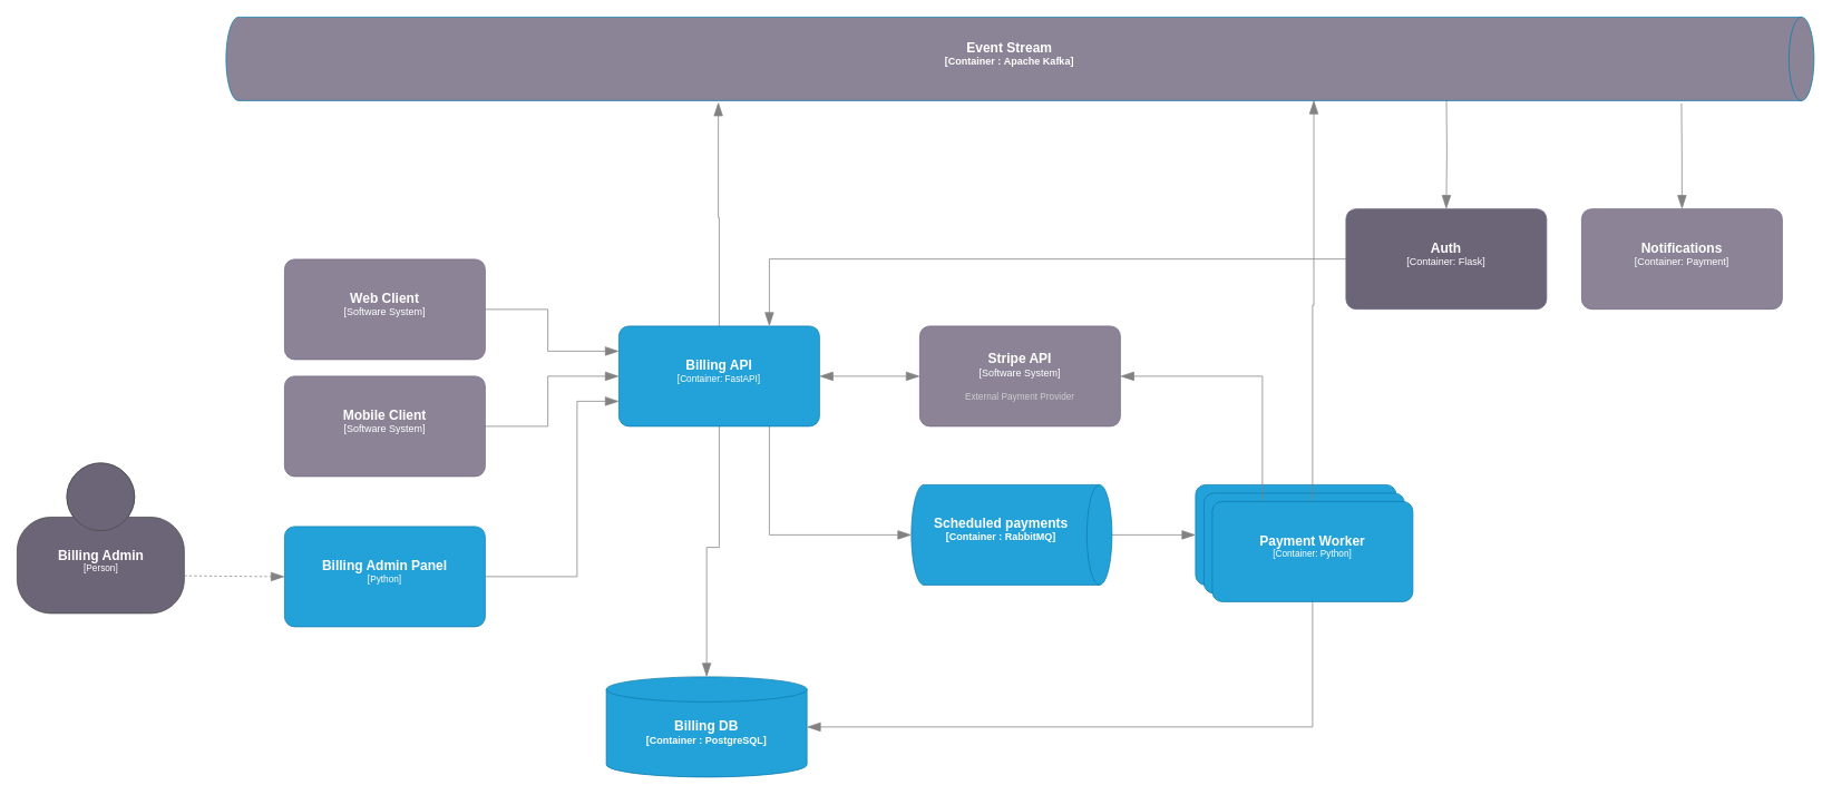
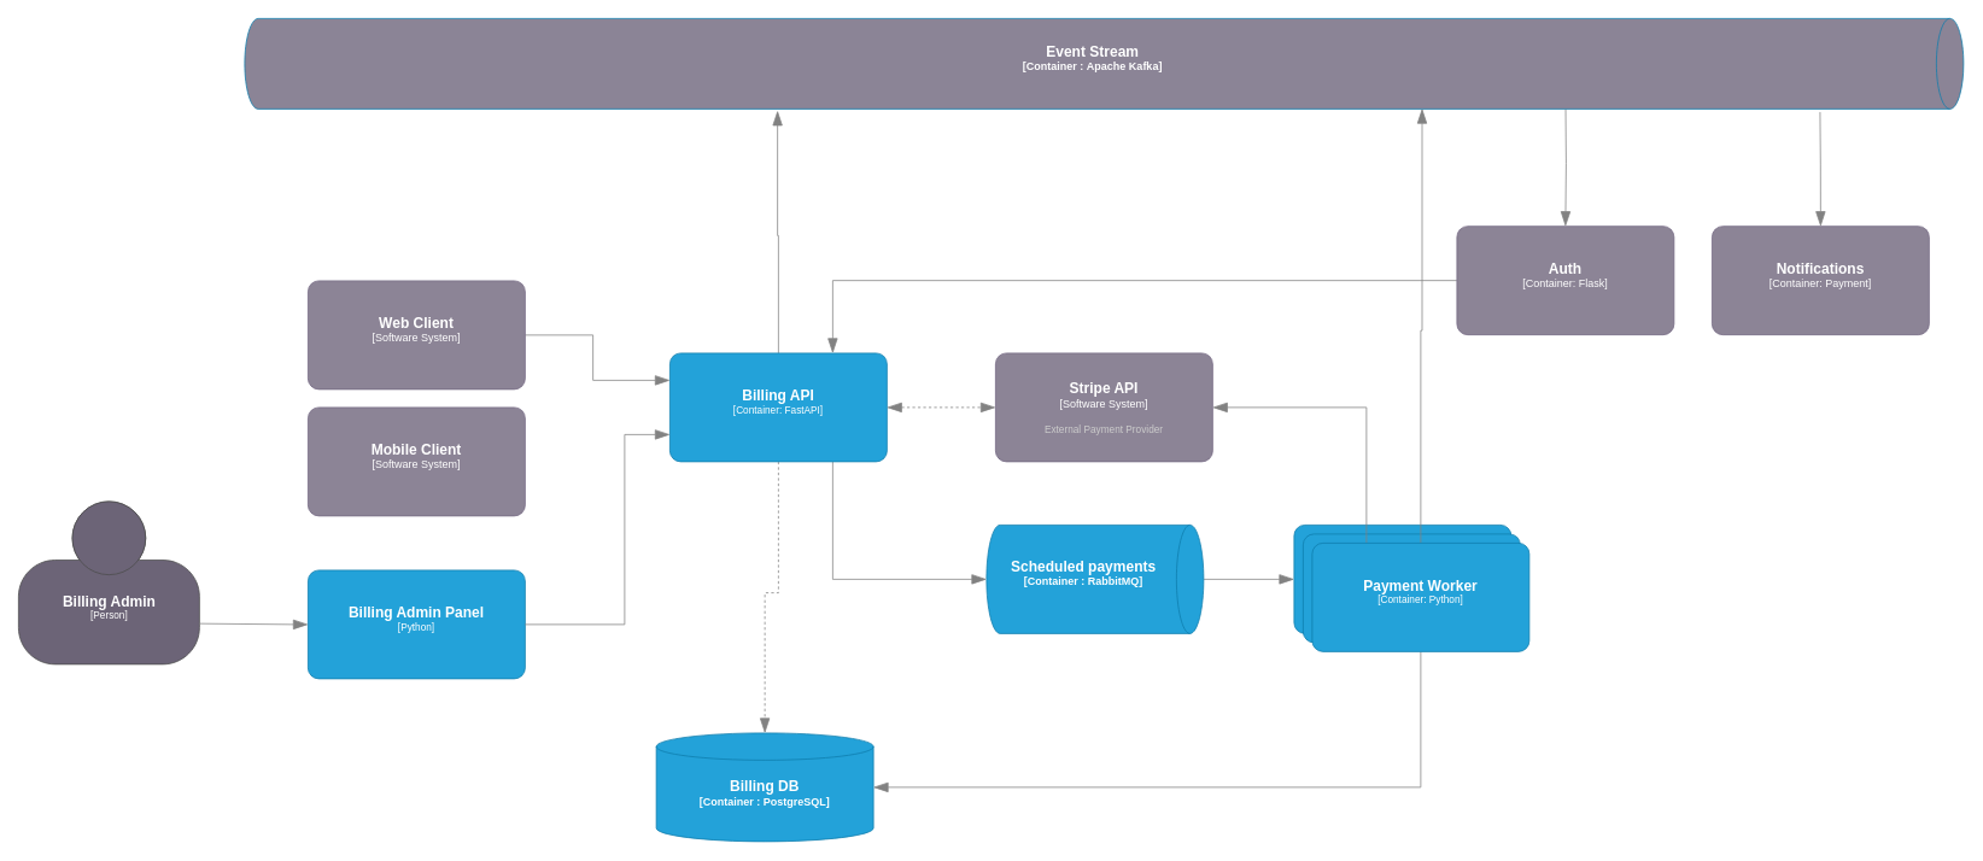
  <mxCell id="0" />
  <mxCell id="1" parent="0" />
  <mxCell id="2" style="edgeStyle=orthogonalEdgeStyle;rounded=0;orthogonalLoop=1;jettySize=auto;html=1;exitX=1.003;exitY=0.312;exitDx=0;exitDy=0;exitPerimeter=0;entryX=0.5;entryY=0;entryDx=0;entryDy=0;entryPerimeter=0;startArrow=none;startFill=0;endSize=14;endArrow=blockThin;fontSize=10;strokeColor=#828282;fontColor=#404040;strokeWidth=1;endFill=1;startSize=14;" parent="1" target="6" edge="1"><mxGeometry relative="1" as="geometry"><mxPoint x="1730.2" y="120" as="sourcePoint" /></mxGeometry></mxCell>
  <mxCell id="3" style="edgeStyle=orthogonalEdgeStyle;rounded=0;orthogonalLoop=1;jettySize=auto;html=1;exitX=1.037;exitY=0.164;exitDx=0;exitDy=0;exitPerimeter=0;entryX=0.5;entryY=0;entryDx=0;entryDy=0;entryPerimeter=0;startArrow=none;startFill=0;endSize=14;endArrow=blockThin;fontSize=10;strokeColor=#828282;fontColor=#404040;strokeWidth=1;endFill=1;startSize=14;" parent="1" target="23" edge="1"><mxGeometry relative="1" as="geometry"><mxPoint x="2011.4" y="123.4" as="sourcePoint" /></mxGeometry></mxCell>
  <mxCell id="4" value="&lt;font style=&quot;font-size: 16px&quot;&gt;&lt;b&gt;Event Stream&lt;/font&gt;&lt;div&gt;[Container :&amp;nbsp;Apache Kafka]&lt;/div&gt;&lt;br&gt;&lt;div&gt;&lt;font style=&quot;font-size: 11px&quot;&gt;&lt;font color=&quot;#E6E6E6&quot;&gt;&lt;/font&gt;&lt;/div&gt;" style="shape=cylinder3;size=15;direction=south;whiteSpace=wrap;html=1;boundedLbl=1;rounded=0;labelBackgroundColor=none;fillColor=#8B8496;fontSize=12;fontColor=#ffffff;align=center;strokeColor=#0E7DAD;metaEdit=1;points=[[0.5,0,0],[1,0.25,0],[1,0.5,0],[1,0.75,0],[0.5,1,0],[0,0.75,0],[0,0.5,0],[0,0.25,0]];resizable=1;shadow=0;" parent="1" vertex="1"><mxGeometry x="270" y="20" width="1900" height="100" as="geometry" /></mxCell>
  <mxCell id="5" style="edgeStyle=orthogonalEdgeStyle;rounded=0;orthogonalLoop=1;jettySize=auto;html=1;exitX=0;exitY=0.5;exitDx=0;exitDy=0;exitPerimeter=0;entryX=0.75;entryY=0;entryDx=0;entryDy=0;entryPerimeter=0;startArrow=none;startFill=0;endSize=14;endArrow=blockThin;fontSize=10;strokeColor=#828282;fontColor=#404040;strokeWidth=1;endFill=1;startSize=14;" parent="1" source="6" target="12" edge="1"><mxGeometry relative="1" as="geometry" /></mxCell>
- <mxCell id="6" value="&lt;font style=&quot;font-size: 16px&quot;&gt;&lt;b&gt;Auth&lt;/b&gt;&lt;/font&gt;&lt;div&gt;[Container: Flask]&lt;/div&gt;&lt;br&gt;&lt;div&gt;&lt;font style=&quot;font-size: 11px&quot;&gt;&lt;font color=&quot;#E6E6E6&quot;&gt;&lt;/font&gt;&lt;/div&gt;" style="rounded=1;whiteSpace=wrap;html=1;fontSize=12;labelBackgroundColor=none;fillColor=#6c6477;fontColor=#ffffff;align=center;arcSize=10;strokeColor=#736782;metaEdit=1;resizable=0;points=[[0.25,0,0],[0.5,0,0],[0.75,0,0],[1,0.25,0],[1,0.5,0],[1,0.75,0],[0.75,1,0],[0.5,1,0],[0.25,1,0],[0,0.75,0],[0,0.5,0],[0,0.25,0]];shadow=0;" parent="1" vertex="1"><mxGeometry x="1610" y="249.7" width="240" height="120" as="geometry" /></mxCell>
+ <mxCell id="6" value="&lt;font style=&quot;font-size: 16px&quot;&gt;&lt;b&gt;Auth&lt;/b&gt;&lt;/font&gt;&lt;div&gt;[Container: Flask]&lt;/div&gt;&lt;br&gt;&lt;div&gt;&lt;font style=&quot;font-size: 11px&quot;&gt;&lt;font color=&quot;#E6E6E6&quot;&gt;&lt;/font&gt;&lt;/div&gt;" style="rounded=1;whiteSpace=wrap;html=1;fontSize=12;labelBackgroundColor=none;fillColor=#8C8496;fontColor=#ffffff;align=center;arcSize=10;strokeColor=#736782;metaEdit=1;resizable=0;points=[[0.25,0,0],[0.5,0,0],[0.75,0,0],[1,0.25,0],[1,0.5,0],[1,0.75,0],[0.75,1,0],[0.5,1,0],[0.25,1,0],[0,0.75,0],[0,0.5,0],[0,0.25,0]];shadow=0;" parent="1" vertex="1"><mxGeometry x="1610" y="249.7" width="240" height="120" as="geometry" /></mxCell>
  <mxCell id="7" value="&lt;font style=&quot;font-size: 16px&quot;&gt;&lt;b&gt;Billing Admin Panel&lt;/b&gt;&lt;/font&gt;&lt;div&gt;[Python]&lt;/div&gt;&lt;br&gt;&lt;div&gt;&lt;font style=&quot;font-size: 11px&quot;&gt;&lt;font color=&quot;#cccccc&quot;&gt;&lt;/font&gt;&lt;/div&gt;" style="rounded=1;whiteSpace=wrap;html=1;labelBackgroundColor=none;fillColor=#23A2D9;fontColor=#ffffff;align=center;arcSize=10;strokeColor=#0E7DAD;metaEdit=1;resizable=0;points=[[0.25,0,0],[0.5,0,0],[0.75,0,0],[1,0.25,0],[1,0.5,0],[1,0.75,0],[0.75,1,0],[0.5,1,0],[0.25,1,0],[0,0.75,0],[0,0.5,0],[0,0.25,0]];shadow=0;fontSize=11;" parent="1" vertex="1"><mxGeometry x="340" y="630" width="240" height="120" as="geometry" /></mxCell>
  <mxCell id="8" style="edgeStyle=orthogonalEdgeStyle;rounded=0;orthogonalLoop=1;jettySize=auto;html=1;exitX=0.5;exitY=0;exitDx=0;exitDy=0;exitPerimeter=0;entryX=1.02;entryY=0.69;entryDx=0;entryDy=0;entryPerimeter=0;endSize=14;endArrow=blockThin;fontSize=10;strokeColor=#828282;fontColor=#404040;strokeWidth=1;endFill=1;startSize=14;" parent="1" source="12" target="4" edge="1"><mxGeometry relative="1" as="geometry" /></mxCell>
- <mxCell id="9" style="edgeStyle=orthogonalEdgeStyle;rounded=0;orthogonalLoop=1;jettySize=auto;html=1;exitX=1;exitY=0.5;exitDx=0;exitDy=0;exitPerimeter=0;entryX=0;entryY=0.5;entryDx=0;entryDy=0;entryPerimeter=0;endSize=14;endArrow=blockThin;fontSize=10;strokeColor=#828282;fontColor=#404040;strokeWidth=1;endFill=1;startSize=14;startArrow=blockThin;startFill=1;" parent="1" source="12" target="22" edge="1"><mxGeometry relative="1" as="geometry" /></mxCell>
- <mxCell id="10" style="edgeStyle=orthogonalEdgeStyle;rounded=0;orthogonalLoop=1;jettySize=auto;html=1;exitX=0.5;exitY=1;exitDx=0;exitDy=0;exitPerimeter=0;entryX=0.5;entryY=0;entryDx=0;entryDy=0;entryPerimeter=0;endArrow=blockThin;fontSize=10;strokeColor=#828282;fontColor=#404040;strokeWidth=1;endFill=1;endSize=14;startSize=14;" edge="1" parent="1" source="12" target="15"><mxGeometry relative="1" as="geometry" /></mxCell>
+ <mxCell id="9" style="edgeStyle=orthogonalEdgeStyle;rounded=0;orthogonalLoop=1;jettySize=auto;html=1;exitX=1;exitY=0.5;exitDx=0;exitDy=0;exitPerimeter=0;entryX=0;entryY=0.5;entryDx=0;entryDy=0;entryPerimeter=0;endSize=14;endArrow=blockThin;fontSize=10;strokeColor=#828282;fontColor=#404040;strokeWidth=1;endFill=1;startSize=14;startArrow=blockThin;startFill=1;dashed=1;" parent="1" source="12" target="22" edge="1"><mxGeometry relative="1" as="geometry" /></mxCell>
+ <mxCell id="10" style="edgeStyle=orthogonalEdgeStyle;rounded=0;orthogonalLoop=1;jettySize=auto;html=1;exitX=0.5;exitY=1;exitDx=0;exitDy=0;exitPerimeter=0;entryX=0.5;entryY=0;entryDx=0;entryDy=0;entryPerimeter=0;endArrow=blockThin;fontSize=10;strokeColor=#828282;fontColor=#404040;strokeWidth=1;endFill=1;endSize=14;startSize=14;dashed=1;" edge="1" parent="1" source="12" target="15"><mxGeometry relative="1" as="geometry" /></mxCell>
  <mxCell id="11" style="edgeStyle=orthogonalEdgeStyle;rounded=0;orthogonalLoop=1;jettySize=auto;html=1;exitX=0.75;exitY=1;exitDx=0;exitDy=0;exitPerimeter=0;entryX=0.5;entryY=1;entryDx=0;entryDy=0;entryPerimeter=0;endArrow=blockThin;fontSize=10;strokeColor=#828282;fontColor=#404040;strokeWidth=1;endFill=1;endSize=14;startSize=14;" edge="1" parent="1" source="12" target="25"><mxGeometry relative="1" as="geometry" /></mxCell>
  <mxCell id="12" value="&lt;font style=&quot;font-size: 16px&quot;&gt;&lt;b&gt;Billing API&lt;/b&gt;&lt;/font&gt;&lt;div&gt;[Container: FastAPI]&lt;/div&gt;&lt;br&gt;&lt;div&gt;&lt;font style=&quot;font-size: 11px&quot;&gt;&lt;font color=&quot;#E6E6E6&quot;&gt;&lt;/font&gt;&lt;/div&gt;" style="rounded=1;whiteSpace=wrap;html=1;fontSize=11;labelBackgroundColor=none;fillColor=#23A2D9;fontColor=#ffffff;align=center;arcSize=10;strokeColor=#0E7DAD;metaEdit=1;resizable=0;points=[[0.25,0,0],[0.5,0,0],[0.75,0,0],[1,0.25,0],[1,0.5,0],[1,0.75,0],[0.75,1,0],[0.5,1,0],[0.25,1,0],[0,0.75,0],[0,0.5,0],[0,0.25,0]];shadow=0;" parent="1" vertex="1"><mxGeometry x="740" y="390" width="240" height="120" as="geometry" /></mxCell>
  <mxCell id="13" value="" style="endArrow=blockThin;html=1;fontSize=10;fontColor=#404040;strokeWidth=1;endFill=1;strokeColor=#828282;elbow=vertical;metaEdit=1;endSize=14;startSize=14;jumpStyle=arc;jumpSize=16;rounded=0;edgeStyle=orthogonalEdgeStyle;exitX=1;exitY=0.5;exitDx=0;exitDy=0;exitPerimeter=0;entryX=0;entryY=0.75;entryDx=0;entryDy=0;entryPerimeter=0;" parent="1" source="7" target="12" edge="1"><mxGeometry width="240" relative="1" as="geometry"><mxPoint x="1000" y="290" as="sourcePoint" /><mxPoint x="740" y="460" as="targetPoint" /><Array as="points"><mxPoint x="690" y="690" /><mxPoint x="690" y="480" /></Array></mxGeometry></mxCell>
  <mxCell id="14" style="edgeStyle=orthogonalEdgeStyle;rounded=0;orthogonalLoop=1;jettySize=auto;html=1;exitX=0.5;exitY=1;exitDx=0;exitDy=0;exitPerimeter=0;entryX=1;entryY=0.5;entryDx=0;entryDy=0;entryPerimeter=0;endSize=14;endArrow=blockThin;fontSize=10;strokeColor=#828282;fontColor=#404040;strokeWidth=1;endFill=1;startSize=14;" parent="1" source="30" target="15" edge="1"><mxGeometry relative="1" as="geometry"><Array as="points"><mxPoint x="1570" y="870" /></Array><mxPoint x="980" y="810" as="targetPoint" /></mxGeometry></mxCell>
  <mxCell id="15" value="&lt;font style=&quot;font-size: 16px&quot;&gt;&lt;b&gt;Billing DB&lt;/font&gt;&lt;div&gt;[Container :&amp;nbsp;PostgreSQL]&lt;/div&gt;&lt;br&gt;&lt;div&gt;&lt;font style=&quot;font-size: 11px&quot;&gt;&lt;font color=&quot;#E6E6E6&quot;&gt;&lt;/font&gt;&lt;/div&gt;" style="shape=cylinder3;size=15;whiteSpace=wrap;html=1;boundedLbl=1;rounded=0;labelBackgroundColor=none;fillColor=#23A2D9;fontSize=12;fontColor=#ffffff;align=center;strokeColor=#0E7DAD;metaEdit=1;points=[[0.5,0,0],[1,0.25,0],[1,0.5,0],[1,0.75,0],[0.5,1,0],[0,0.75,0],[0,0.5,0],[0,0.25,0]];resizable=0;shadow=0;" parent="1" vertex="1"><mxGeometry x="725" y="810" width="240" height="120" as="geometry" /></mxCell>
  <mxCell id="16" value="&lt;font style=&quot;font-size: 16px&quot;&gt;&lt;b&gt;Billing Admin&lt;/b&gt;&lt;/font&gt;&lt;div&gt;[Person]&lt;/div&gt;&lt;br&gt;&lt;div&gt;&lt;font style=&quot;font-size: 11px&quot;&gt;&lt;font color=&quot;#cccccc&quot;&gt;&lt;/font&gt;&lt;/div&gt;" style="html=1;fontSize=11;dashed=0;whitespace=wrap;fillColor=#6C6477;strokeColor=#4D4D4D;fontColor=#ffffff;shape=mxgraph.c4.person2;align=center;metaEdit=1;points=[[0.5,0,0],[1,0.5,0],[1,0.75,0],[0.75,1,0],[0.5,1,0],[0.25,1,0],[0,0.75,0],[0,0.5,0]];resizable=0;" parent="1" vertex="1"><mxGeometry x="20" y="554" width="200" height="180" as="geometry" /></mxCell>
- <mxCell id="17" value="" style="endArrow=blockThin;html=1;fontSize=10;fontColor=#404040;strokeWidth=1;endFill=1;strokeColor=#828282;elbow=vertical;metaEdit=1;endSize=14;startSize=14;jumpStyle=arc;jumpSize=16;rounded=0;edgeStyle=orthogonalEdgeStyle;exitX=1;exitY=0.75;exitDx=0;exitDy=0;exitPerimeter=0;entryX=0;entryY=0.5;entryDx=0;entryDy=0;entryPerimeter=0;dashed=1;" parent="1" source="16" target="7" edge="1"><mxGeometry width="240" relative="1" as="geometry"><mxPoint x="620" y="470" as="sourcePoint" /><mxPoint x="730" y="600" as="targetPoint" /></mxGeometry></mxCell>
+ <mxCell id="17" value="" style="endArrow=blockThin;html=1;fontSize=10;fontColor=#404040;strokeWidth=1;endFill=1;strokeColor=#828282;elbow=vertical;metaEdit=1;endSize=14;startSize=14;jumpStyle=arc;jumpSize=16;rounded=0;edgeStyle=orthogonalEdgeStyle;exitX=1;exitY=0.75;exitDx=0;exitDy=0;exitPerimeter=0;entryX=0;entryY=0.5;entryDx=0;entryDy=0;entryPerimeter=0;" parent="1" source="16" target="7" edge="1"><mxGeometry width="240" relative="1" as="geometry"><mxPoint x="620" y="470" as="sourcePoint" /><mxPoint x="730" y="600" as="targetPoint" /></mxGeometry></mxCell>
  <mxCell id="18" style="edgeStyle=orthogonalEdgeStyle;rounded=0;orthogonalLoop=1;jettySize=auto;html=1;exitX=1;exitY=0.5;exitDx=0;exitDy=0;exitPerimeter=0;entryX=0;entryY=0.25;entryDx=0;entryDy=0;entryPerimeter=0;endSize=14;endArrow=blockThin;fontSize=10;strokeColor=#828282;fontColor=#404040;strokeWidth=1;endFill=1;startSize=14;" parent="1" source="19" target="12" edge="1"><mxGeometry relative="1" as="geometry" /></mxCell>
  <mxCell id="19" value="&lt;font style=&quot;font-size: 16px&quot;&gt;&lt;b&gt;Web Client&lt;/b&gt;&lt;/font&gt;&lt;div&gt;[Software System]&lt;/div&gt;&lt;br&gt;&lt;div&gt;&lt;font style=&quot;font-size: 11px&quot;&gt;&lt;font color=&quot;#cccccc&quot;&gt;&lt;/font&gt;&lt;/div&gt;" style="rounded=1;whiteSpace=wrap;html=1;labelBackgroundColor=none;fillColor=#8C8496;fontColor=#ffffff;align=center;arcSize=10;strokeColor=#736782;metaEdit=1;resizable=0;points=[[0.25,0,0],[0.5,0,0],[0.75,0,0],[1,0.25,0],[1,0.5,0],[1,0.75,0],[0.75,1,0],[0.5,1,0],[0.25,1,0],[0,0.75,0],[0,0.5,0],[0,0.25,0]];" parent="1" vertex="1"><mxGeometry x="340" y="310" width="240" height="120" as="geometry" /></mxCell>
- <mxCell id="20" style="edgeStyle=orthogonalEdgeStyle;rounded=0;orthogonalLoop=1;jettySize=auto;html=1;exitX=1;exitY=0.5;exitDx=0;exitDy=0;exitPerimeter=0;entryX=0;entryY=0.5;entryDx=0;entryDy=0;entryPerimeter=0;endSize=14;endArrow=blockThin;fontSize=10;strokeColor=#828282;fontColor=#404040;strokeWidth=1;endFill=1;startSize=14;" parent="1" source="21" target="12" edge="1"><mxGeometry relative="1" as="geometry" /></mxCell>
  <mxCell id="21" value="&lt;font style=&quot;font-size: 16px&quot;&gt;&lt;b&gt;Mobile Client&lt;/b&gt;&lt;/font&gt;&lt;div&gt;[Software System]&lt;/div&gt;&lt;br&gt;&lt;div&gt;&lt;font style=&quot;font-size: 11px&quot;&gt;&lt;font color=&quot;#cccccc&quot;&gt;&lt;/font&gt;&lt;/div&gt;" style="rounded=1;whiteSpace=wrap;html=1;labelBackgroundColor=none;fillColor=#8C8496;fontColor=#ffffff;align=center;arcSize=10;strokeColor=#736782;metaEdit=1;resizable=0;points=[[0.25,0,0],[0.5,0,0],[0.75,0,0],[1,0.25,0],[1,0.5,0],[1,0.75,0],[0.75,1,0],[0.5,1,0],[0.25,1,0],[0,0.75,0],[0,0.5,0],[0,0.25,0]];" parent="1" vertex="1"><mxGeometry x="340" y="450" width="240" height="120" as="geometry" /></mxCell>
  <mxCell id="22" value="&lt;font style=&quot;font-size: 16px&quot;&gt;&lt;b&gt;Stripe API&lt;/b&gt;&lt;/font&gt;&lt;div&gt;[Software System]&lt;/div&gt;&lt;br&gt;&lt;div&gt;&lt;font style=&quot;font-size: 11px&quot;&gt;&lt;font color=&quot;#cccccc&quot;&gt;External Payment Provider&lt;/font&gt;&lt;/div&gt;" style="rounded=1;whiteSpace=wrap;html=1;labelBackgroundColor=none;fillColor=#8C8496;fontColor=#ffffff;align=center;arcSize=10;strokeColor=#736782;metaEdit=1;resizable=0;points=[[0.25,0,0],[0.5,0,0],[0.75,0,0],[1,0.25,0],[1,0.5,0],[1,0.75,0],[0.75,1,0],[0.5,1,0],[0.25,1,0],[0,0.75,0],[0,0.5,0],[0,0.25,0]];" parent="1" vertex="1"><mxGeometry x="1100" y="390" width="240" height="120" as="geometry" /></mxCell>
  <mxCell id="23" value="&lt;font style=&quot;font-size: 16px&quot;&gt;&lt;b&gt;Notifications&lt;/b&gt;&lt;/font&gt;&lt;div&gt;[Container: Payment]&lt;/div&gt;&lt;br&gt;&lt;div&gt;&lt;font style=&quot;font-size: 11px&quot;&gt;&lt;font color=&quot;#E6E6E6&quot;&gt;&lt;/font&gt;&lt;/div&gt;" style="rounded=1;whiteSpace=wrap;html=1;fontSize=12;labelBackgroundColor=none;fillColor=#8C8496;fontColor=#ffffff;align=center;arcSize=10;strokeColor=#736782;metaEdit=1;resizable=0;points=[[0.25,0,0],[0.5,0,0],[0.75,0,0],[1,0.25,0],[1,0.5,0],[1,0.75,0],[0.75,1,0],[0.5,1,0],[0.25,1,0],[0,0.75,0],[0,0.5,0],[0,0.25,0]];shadow=0;" parent="1" vertex="1"><mxGeometry x="1892" y="249.7" width="240" height="120" as="geometry" /></mxCell>
  <mxCell id="24" style="edgeStyle=orthogonalEdgeStyle;rounded=0;orthogonalLoop=1;jettySize=auto;html=1;exitX=0.5;exitY=0;exitDx=0;exitDy=0;exitPerimeter=0;endArrow=blockThin;fontSize=10;strokeColor=#828282;fontColor=#404040;strokeWidth=1;endFill=1;endSize=14;startSize=14;" parent="1" source="25" target="26" edge="1"><mxGeometry relative="1" as="geometry" /></mxCell>
  <mxCell id="25" value="&lt;font style=&quot;font-size: 16px&quot;&gt;&lt;b&gt;Scheduled payments&lt;/font&gt;&lt;div&gt;[Container :&amp;nbsp;RabbitMQ]&lt;/div&gt;&lt;br&gt;&lt;div&gt;&lt;font style=&quot;font-size: 11px&quot;&gt;&lt;font color=&quot;#E6E6E6&quot;&gt;&lt;/font&gt;&lt;/div&gt;" style="shape=cylinder3;size=15;direction=south;whiteSpace=wrap;html=1;boundedLbl=1;rounded=0;labelBackgroundColor=none;fillColor=#23A2D9;fontSize=12;fontColor=#ffffff;align=center;strokeColor=#0E7DAD;metaEdit=1;points=[[0.5,0,0],[1,0.25,0],[1,0.5,0],[1,0.75,0],[0.5,1,0],[0,0.75,0],[0,0.5,0],[0,0.25,0]];resizable=0;" parent="1" vertex="1"><mxGeometry x="1090" y="580" width="240" height="120" as="geometry" /></mxCell>
  <mxCell id="26" value="&lt;font style=&quot;font-size: 16px&quot;&gt;&lt;b&gt;Payment Worker&lt;/b&gt;&lt;/font&gt;&lt;div&gt;[Container: Python]&lt;/div&gt;&lt;br&gt;&lt;div&gt;&lt;font style=&quot;font-size: 11px&quot;&gt;&lt;font color=&quot;#E6E6E6&quot;&gt;&lt;/font&gt;&lt;/div&gt;" style="rounded=1;whiteSpace=wrap;html=1;fontSize=11;labelBackgroundColor=none;fillColor=#23A2D9;fontColor=#ffffff;align=center;arcSize=10;strokeColor=#0E7DAD;metaEdit=1;resizable=0;points=[[0.25,0,0],[0.5,0,0],[0.75,0,0],[1,0.25,0],[1,0.5,0],[1,0.75,0],[0.75,1,0],[0.5,1,0],[0.25,1,0],[0,0.75,0],[0,0.5,0],[0,0.25,0]];shadow=0;" parent="1" vertex="1"><mxGeometry x="1430" y="580" width="240" height="120" as="geometry" /></mxCell>
  <mxCell id="27" value="&lt;font style=&quot;font-size: 16px&quot;&gt;&lt;b&gt;Payment Worker&lt;/b&gt;&lt;/font&gt;&lt;div&gt;[Container: Python]&lt;/div&gt;&lt;br&gt;&lt;div&gt;&lt;font style=&quot;font-size: 11px&quot;&gt;&lt;font color=&quot;#E6E6E6&quot;&gt;&lt;/font&gt;&lt;/div&gt;" style="rounded=1;whiteSpace=wrap;html=1;fontSize=11;labelBackgroundColor=none;fillColor=#23A2D9;fontColor=#ffffff;align=center;arcSize=10;strokeColor=#0E7DAD;metaEdit=1;resizable=0;points=[[0.25,0,0],[0.5,0,0],[0.75,0,0],[1,0.25,0],[1,0.5,0],[1,0.75,0],[0.75,1,0],[0.5,1,0],[0.25,1,0],[0,0.75,0],[0,0.5,0],[0,0.25,0]];shadow=0;" parent="1" vertex="1"><mxGeometry x="1440" y="590" width="240" height="120" as="geometry" /></mxCell>
  <mxCell id="28" style="edgeStyle=orthogonalEdgeStyle;rounded=0;orthogonalLoop=1;jettySize=auto;html=1;exitX=0.25;exitY=0;exitDx=0;exitDy=0;exitPerimeter=0;entryX=1;entryY=0.5;entryDx=0;entryDy=0;entryPerimeter=0;endArrow=blockThin;fontSize=10;strokeColor=#828282;fontColor=#404040;strokeWidth=1;endFill=1;endSize=14;startSize=14;" parent="1" source="30" target="22" edge="1"><mxGeometry relative="1" as="geometry" /></mxCell>
  <mxCell id="29" style="edgeStyle=orthogonalEdgeStyle;rounded=0;orthogonalLoop=1;jettySize=auto;html=1;exitX=0.5;exitY=0;exitDx=0;exitDy=0;exitPerimeter=0;entryX=0.997;entryY=0.315;entryDx=0;entryDy=0;entryPerimeter=0;endArrow=blockThin;fontSize=10;strokeColor=#828282;fontColor=#404040;strokeWidth=1;endFill=1;endSize=14;startSize=14;" edge="1" parent="1" source="30" target="4"><mxGeometry relative="1" as="geometry" /></mxCell>
  <mxCell id="30" value="&lt;font style=&quot;font-size: 16px&quot;&gt;&lt;b&gt;Payment Worker&lt;/b&gt;&lt;/font&gt;&lt;div&gt;[Container: Python]&lt;/div&gt;&lt;br&gt;&lt;div&gt;&lt;font style=&quot;font-size: 11px&quot;&gt;&lt;font color=&quot;#E6E6E6&quot;&gt;&lt;/font&gt;&lt;/div&gt;" style="rounded=1;whiteSpace=wrap;html=1;fontSize=11;labelBackgroundColor=none;fillColor=#23A2D9;fontColor=#ffffff;align=center;arcSize=10;strokeColor=#0E7DAD;metaEdit=1;resizable=0;points=[[0.25,0,0],[0.5,0,0],[0.75,0,0],[1,0.25,0],[1,0.5,0],[1,0.75,0],[0.75,1,0],[0.5,1,0],[0.25,1,0],[0,0.75,0],[0,0.5,0],[0,0.25,0]];shadow=0;" parent="1" vertex="1"><mxGeometry x="1450" y="600" width="240" height="120" as="geometry" /></mxCell>
